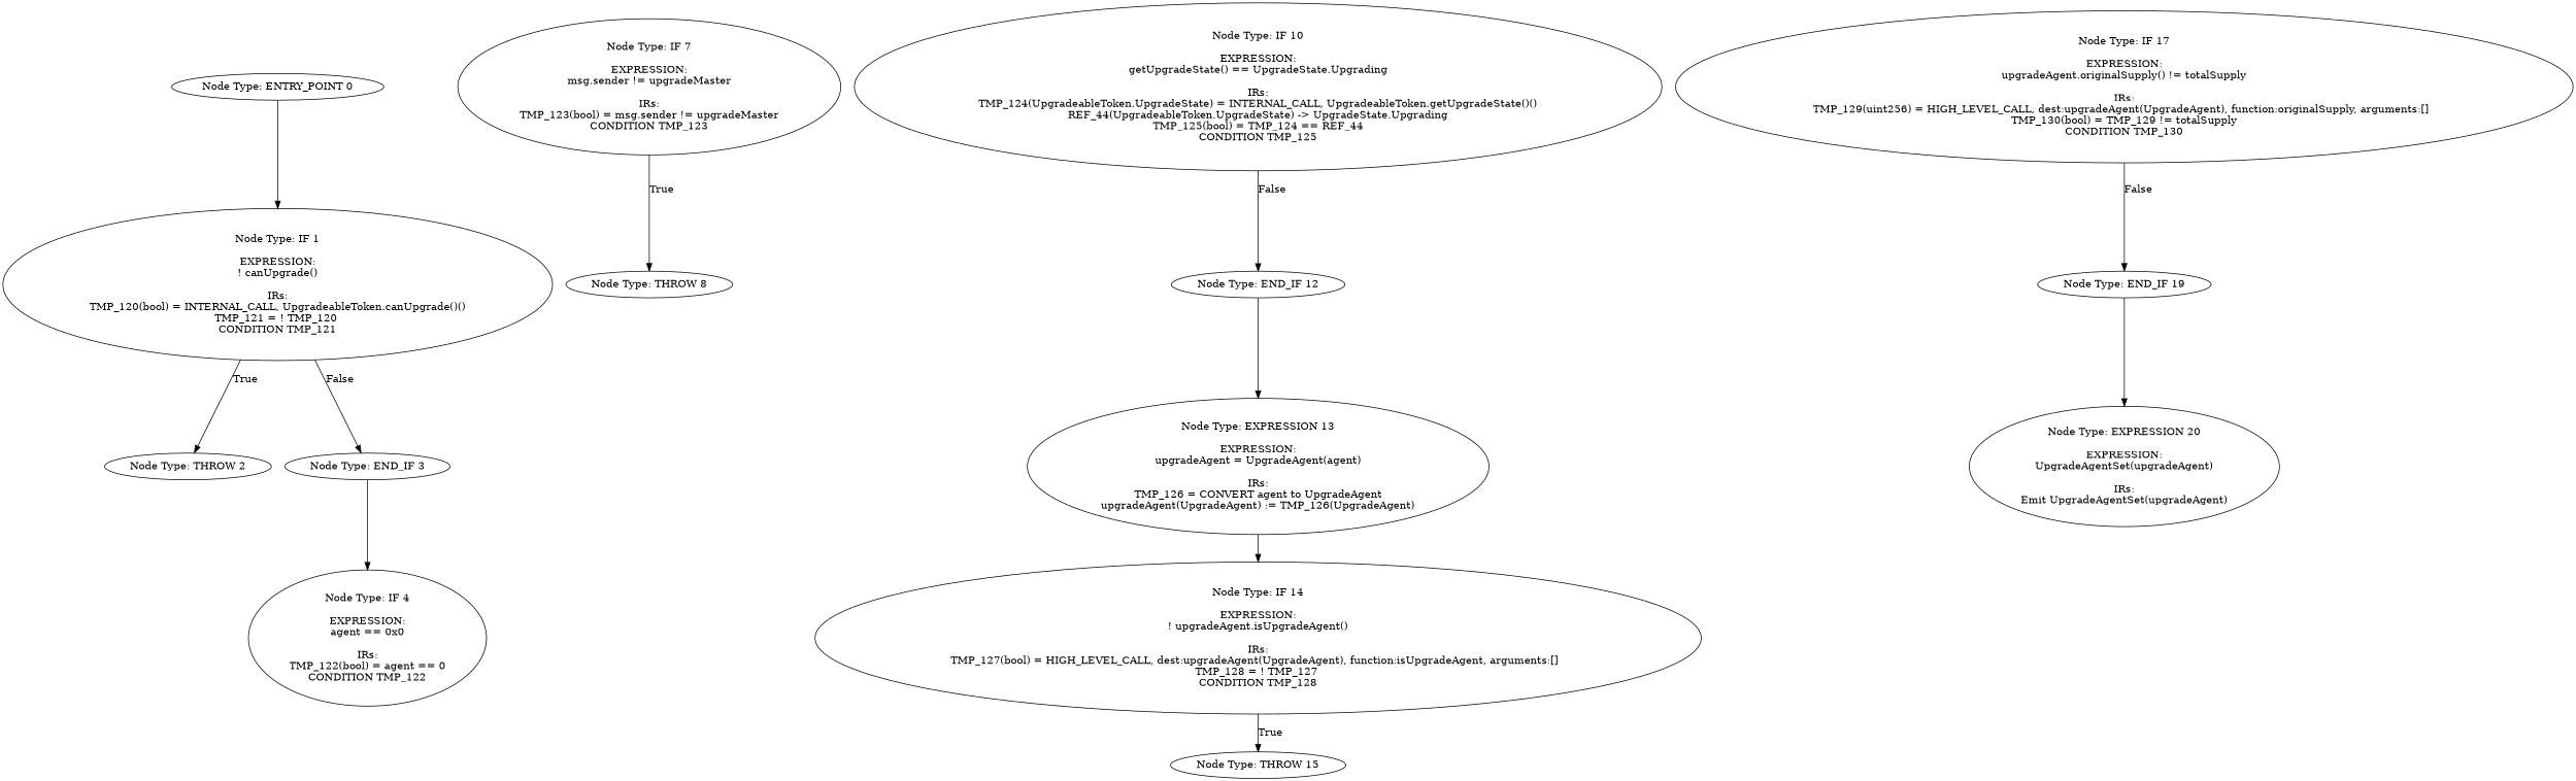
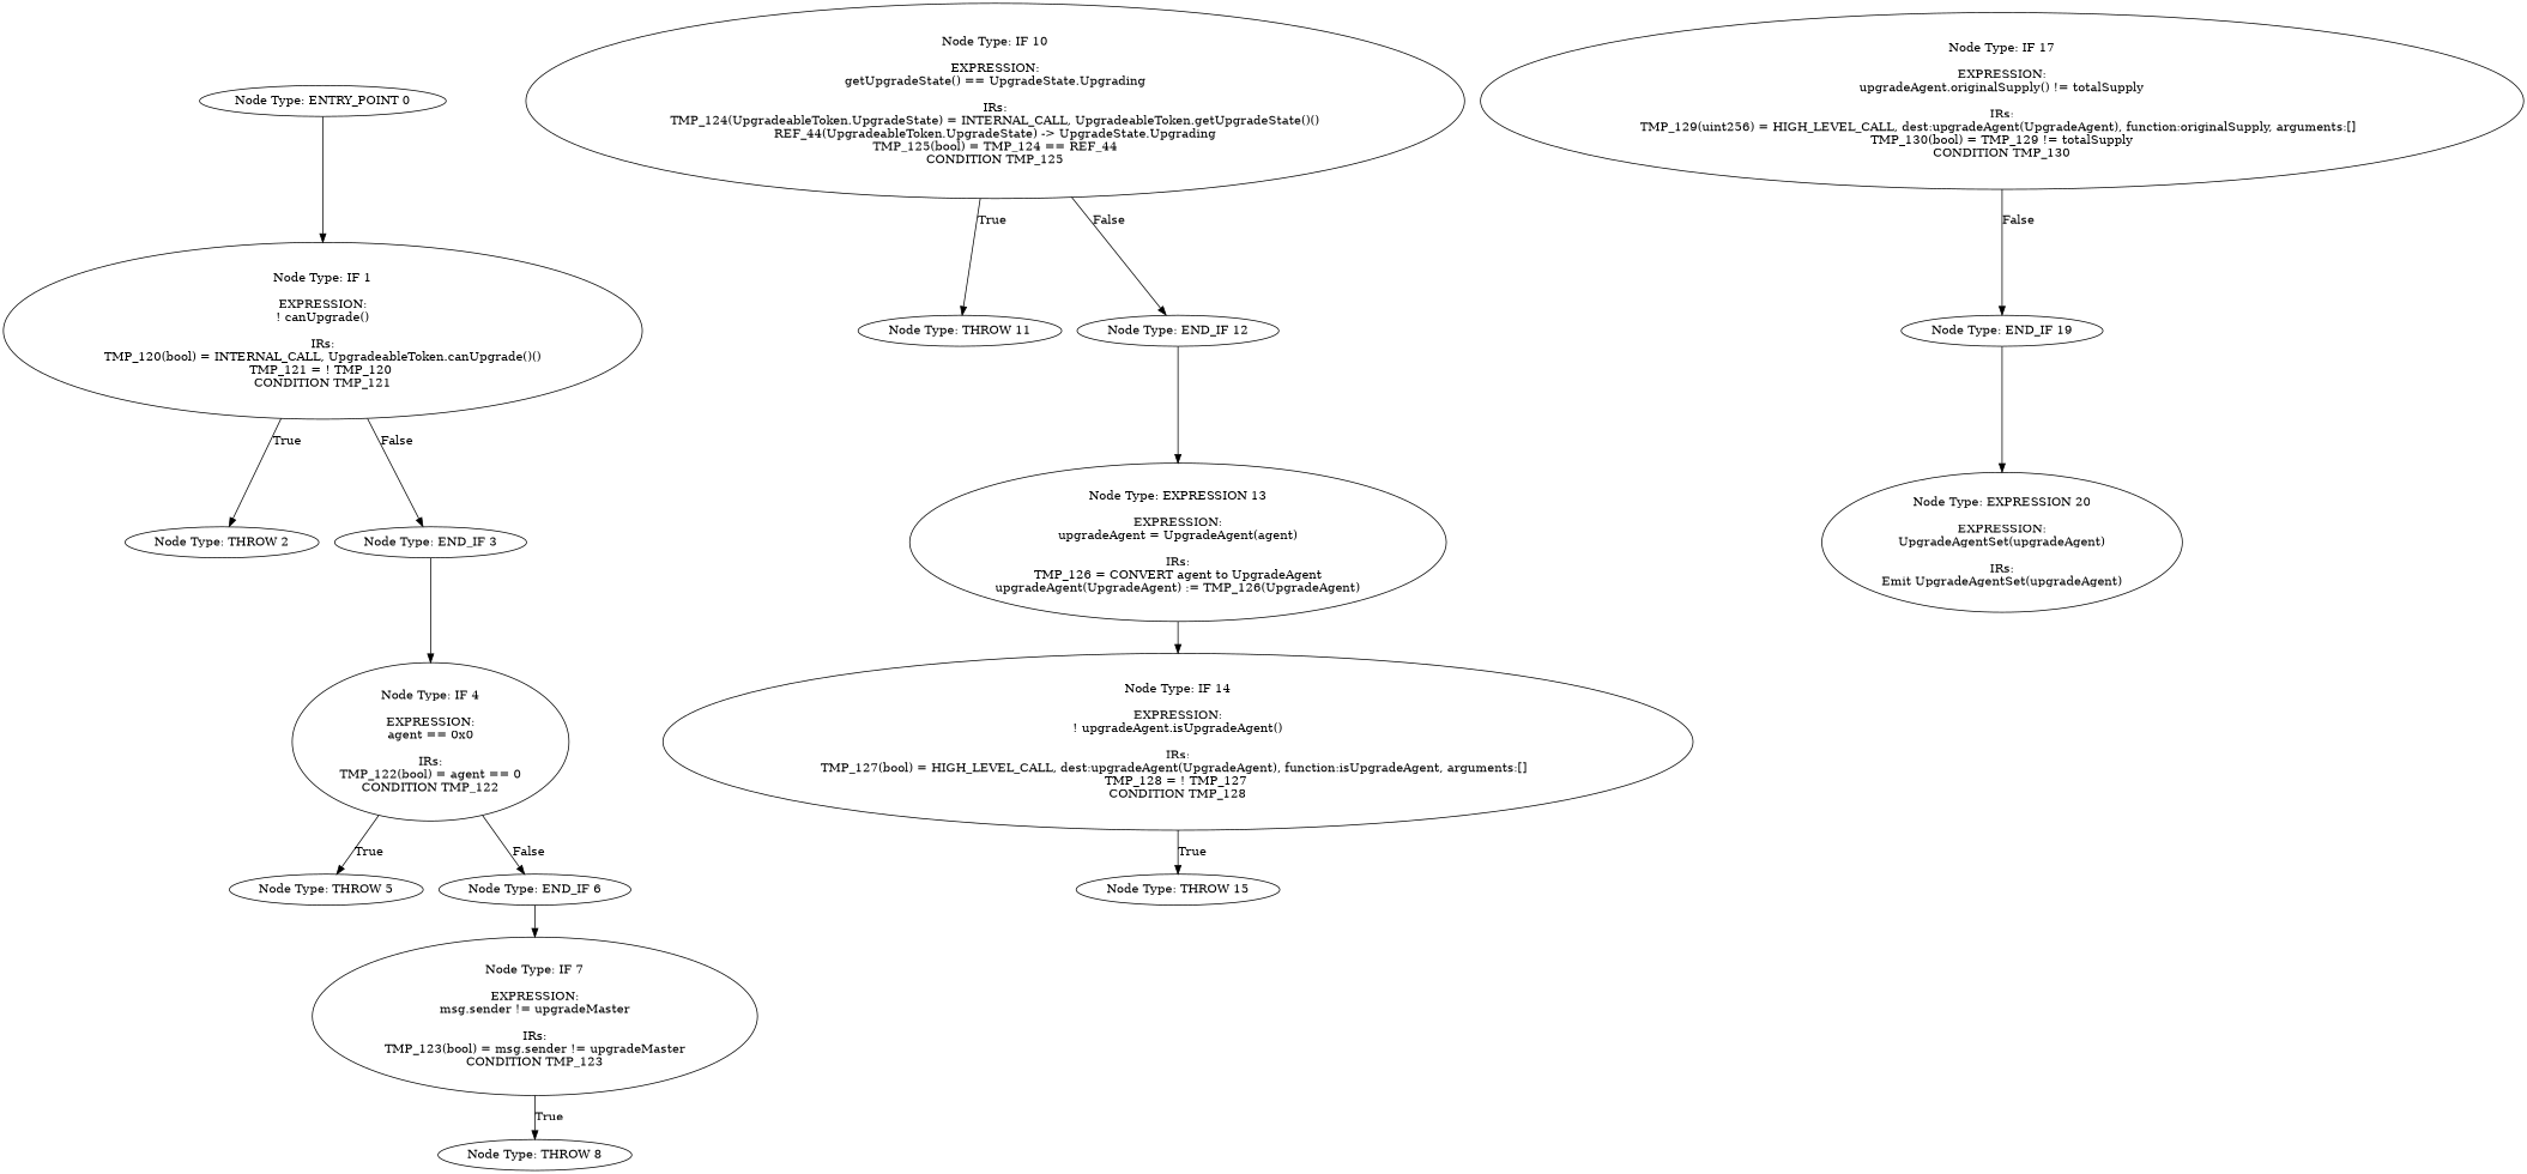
  digraph {
    n1 [label="Node Type: ENTRY_POINT 0\n"]
    n2 [label="Node Type: IF 1\n\nEXPRESSION:\n! canUpgrade()\n\nIRs:\nTMP_120(bool) = INTERNAL_CALL, UpgradeableToken.canUpgrade()()\nTMP_121 = ! TMP_120 \nCONDITION TMP_121"]
    n3 [label="Node Type: THROW 2\n"]
    n4 [label="Node Type: END_IF 3\n"]
    n5 [label="Node Type: IF 4\n\nEXPRESSION:\nagent == 0x0\n\nIRs:\nTMP_122(bool) = agent == 0\nCONDITION TMP_122"]
+   n6 [label="Node Type: THROW 5\n"]
+   n7 [label="Node Type: END_IF 6\n"]
    n8 [label="Node Type: IF 7\n\nEXPRESSION:\nmsg.sender != upgradeMaster\n\nIRs:\nTMP_123(bool) = msg.sender != upgradeMaster\nCONDITION TMP_123"]
    n9 [label="Node Type: THROW 8\n"]
    n10 [label="Node Type: IF 10\n\nEXPRESSION:\ngetUpgradeState() == UpgradeState.Upgrading\n\nIRs:\nTMP_124(UpgradeableToken.UpgradeState) = INTERNAL_CALL, UpgradeableToken.getUpgradeState()()\nREF_44(UpgradeableToken.UpgradeState) -> UpgradeState.Upgrading\nTMP_125(bool) = TMP_124 == REF_44\nCONDITION TMP_125"]
+   n11 [label="Node Type: THROW 11\n"]
    n12 [label="Node Type: END_IF 12\n"]
    n13 [label="Node Type: EXPRESSION 13\n\nEXPRESSION:\nupgradeAgent = UpgradeAgent(agent)\n\nIRs:\nTMP_126 = CONVERT agent to UpgradeAgent\nupgradeAgent(UpgradeAgent) := TMP_126(UpgradeAgent)"]
    n14 [label="Node Type: IF 14\n\nEXPRESSION:\n! upgradeAgent.isUpgradeAgent()\n\nIRs:\nTMP_127(bool) = HIGH_LEVEL_CALL, dest:upgradeAgent(UpgradeAgent), function:isUpgradeAgent, arguments:[]  \nTMP_128 = ! TMP_127 \nCONDITION TMP_128"]
    n15 [label="Node Type: THROW 15\n"]
    n16 [label="Node Type: IF 17\n\nEXPRESSION:\nupgradeAgent.originalSupply() != totalSupply\n\nIRs:\nTMP_129(uint256) = HIGH_LEVEL_CALL, dest:upgradeAgent(UpgradeAgent), function:originalSupply, arguments:[]  \nTMP_130(bool) = TMP_129 != totalSupply\nCONDITION TMP_130"]
    n17 [label="Node Type: END_IF 19\n"]
    n18 [label="Node Type: EXPRESSION 20\n\nEXPRESSION:\nUpgradeAgentSet(upgradeAgent)\n\nIRs:\nEmit UpgradeAgentSet(upgradeAgent)"]
    n1 -> n2
    n2 -> n3 [label=True]
    n2 -> n4 [label=False]
    n4 -> n5
+   n5 -> n6 [label=True]
+   n5 -> n7 [label=False]
+   n7 -> n8
    n8 -> n9 [label=True]
+   n10 -> n11 [label=True]
    n10 -> n12 [label=False]
    n12 -> n13
    n13 -> n14
    n14 -> n15 [label=True]
    n16 -> n17 [label=False]
    n17 -> n18
  }
